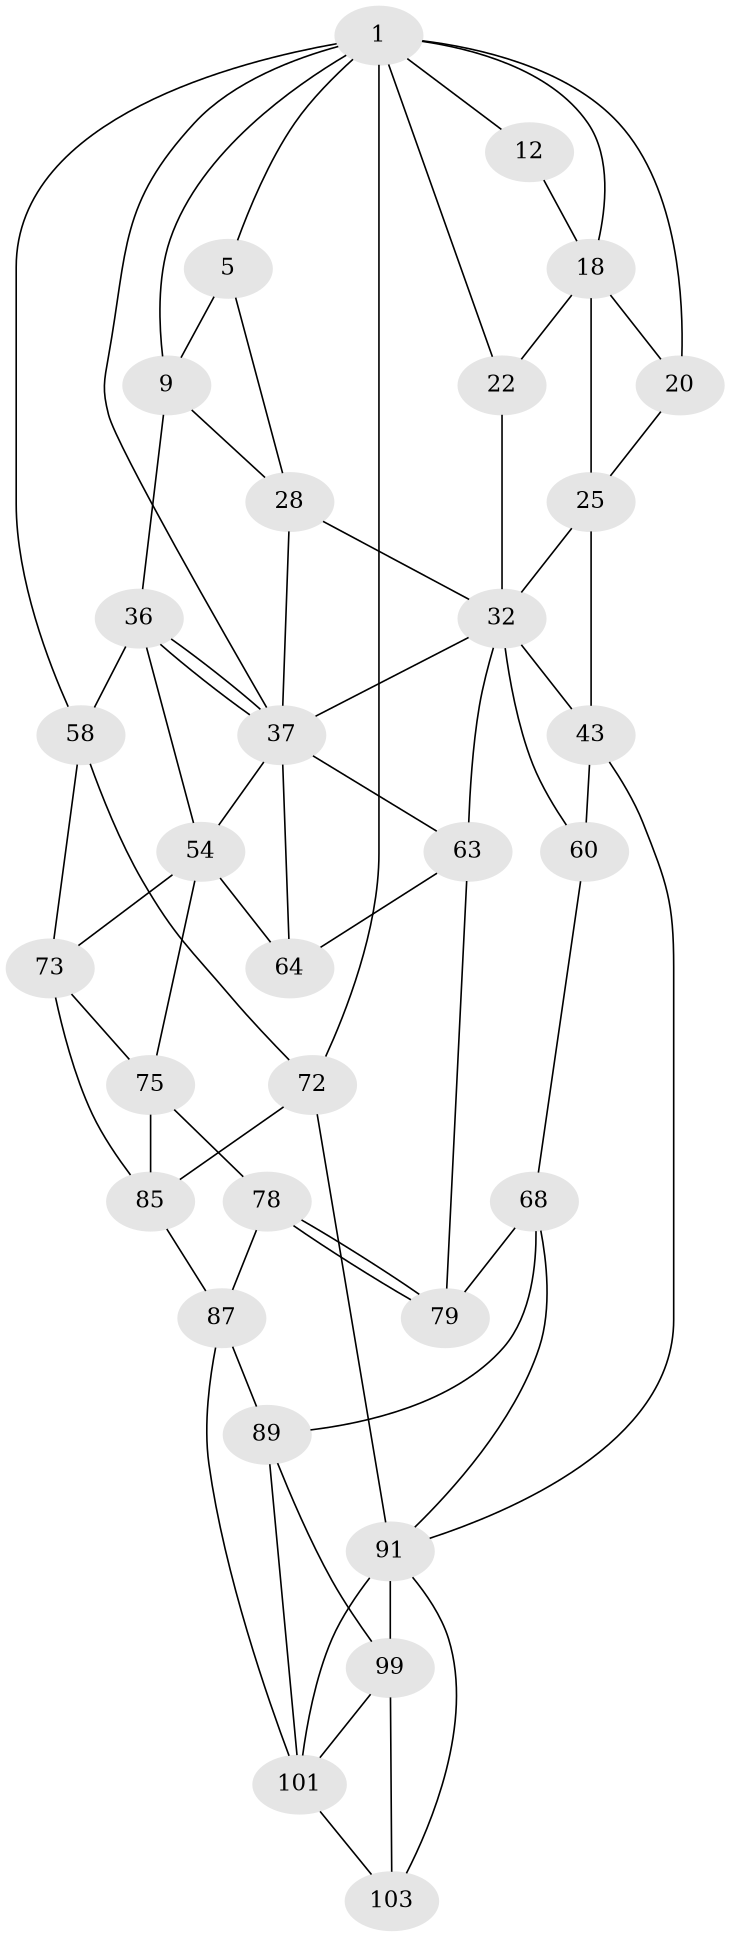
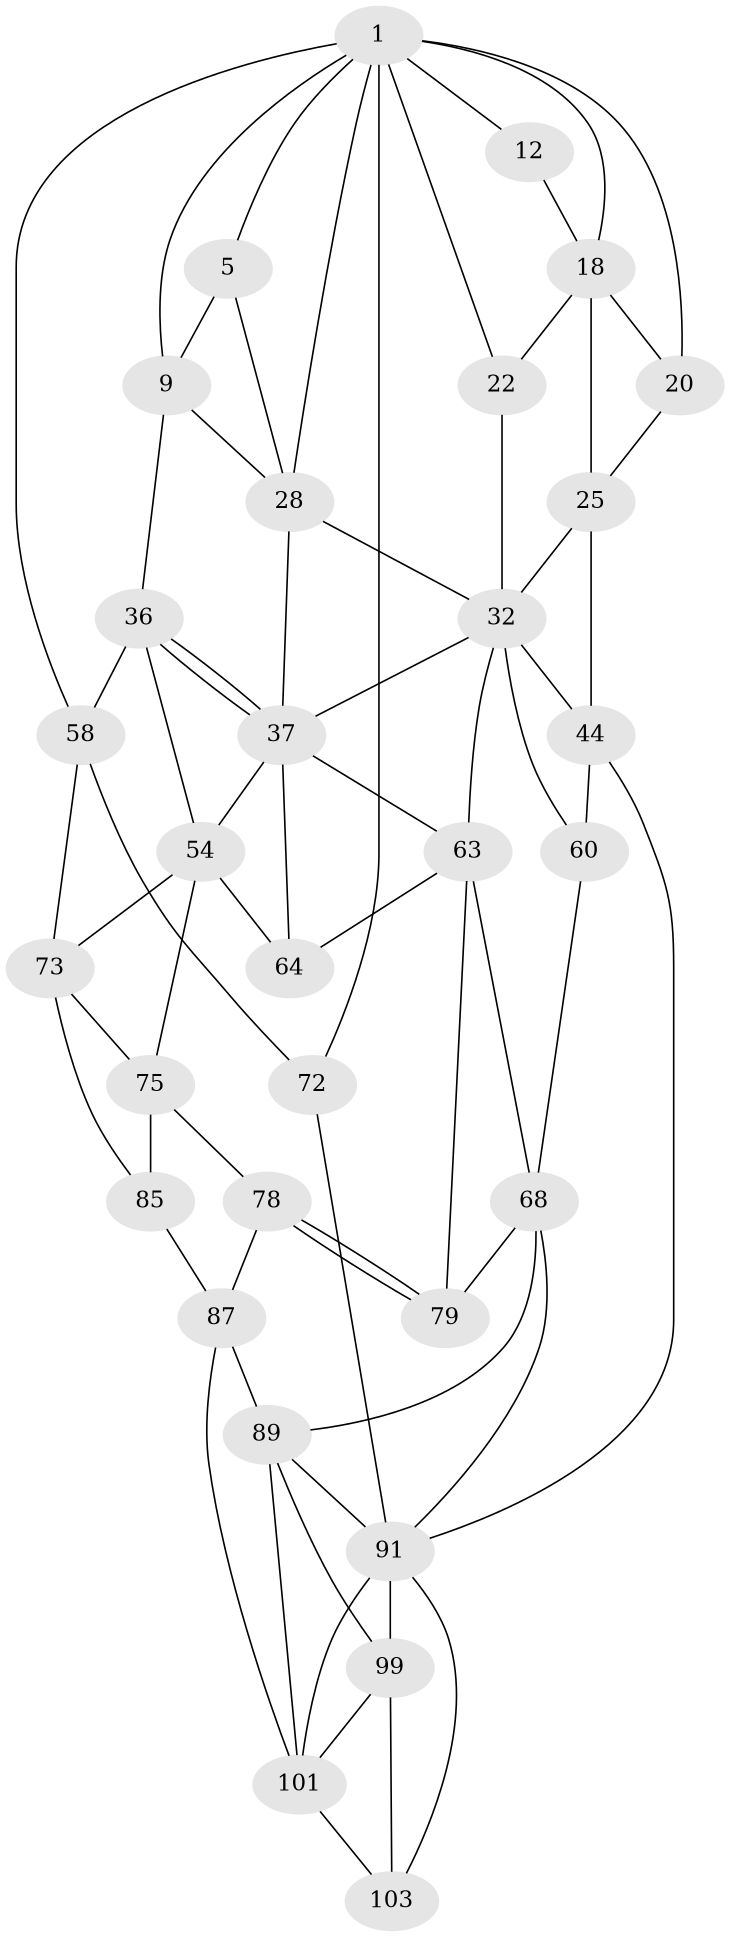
  graph {
    node [color=gray90 style=filled]
    1 [super="+2+7"]
    5 [super="+6"]
    9 [super="+46+10"]
    12 [super="+15"]
    18 [super="+19"]
    20
    22
    28 [super="+29"]
    58 [super="+81"]
    72 [super="+92"]
    36 [super="+47"]
    25 [super="+35+26"]
    32 [super="+33+39"]
    37 [super="+38"]
    73 [super="+74"]
    91 [super="+94"]
    85 [super="+86"]
    54 [super="+66+55"]
-   43 [super="+44"]
+   43 [super="+44" label=44]
    60
    63 [super="+67"]
    64
    68 [super="+82+69"]
    79
    75 [super="+80+76"]
    101 [super="+105"]
    99 [super="+100"]
    103
    78 [super="+84"]
    89 [super="+90"]
    87 [super="+88"]
    1 -- 5
    1 -- 9
    1 -- 12 [weight=3]
    1 -- 18
    1 -- 20
    1 -- 22
-   1 -- 37
+   1 -- 28
    1 -- 58
    1 -- 72 [weight=2]
    5 -- 9
    5 -- 28
    9 -- 28
    9 -- 36 [weight=3]
    12 -- 18
    18 -- 20
    18 -- 22
    18 -- 25
    20 -- 25
    22 -- 32
    28 -- 32
    28 -- 37
    58 -- 72
    58 -- 73
    72 -- 91
-   72 -- 85 [weight=2]
    36 -- 58
    36 -- 37
    36 -- 37
    36 -- 54 [weight=2]
    25 -- 32
    25 -- 43 [weight=3]
    32 -- 37
    32 -- 43 [weight=2]
    32 -- 60
    32 -- 63
    37 -- 54
    37 -- 63
    37 -- 64
    73 -- 85
    73 -- 75
    91 -- 101
    91 -- 99
    91 -- 103
    85 -- 87
    54 -- 73
    54 -- 64
    54 -- 75
    43 -- 91
    43 -- 60
    60 -- 68
    63 -- 64
+   63 -- 68
    63 -- 79
    68 -- 91
    68 -- 79
    68 -- 89
    75 -- 85
    75 -- 78 [weight=2]
    101 -- 103
    99 -- 101
    99 -- 103
    78 -- 79
    78 -- 79
    78 -- 87
+   89 -- 91
    89 -- 101
    89 -- 99
    87 -- 101
    87 -- 89
  }
